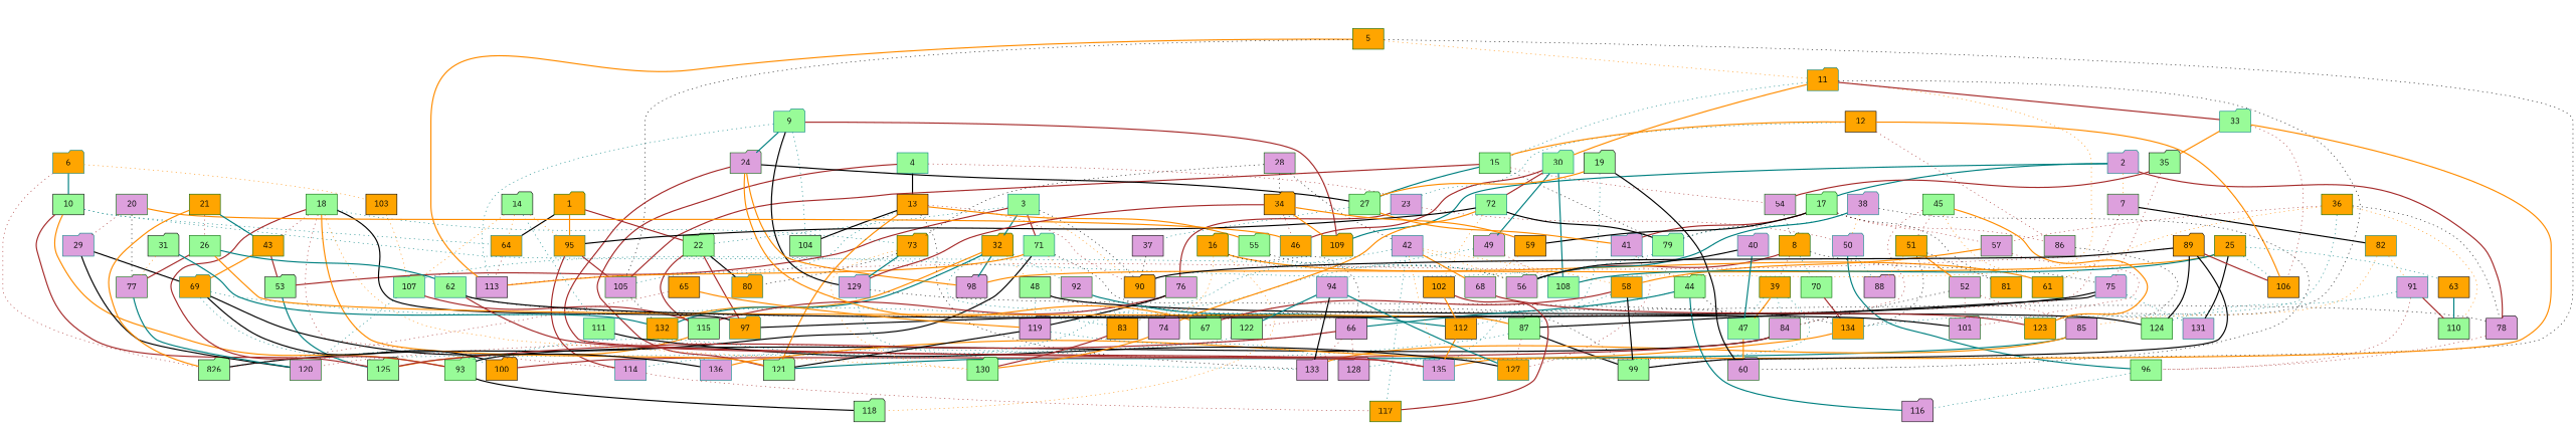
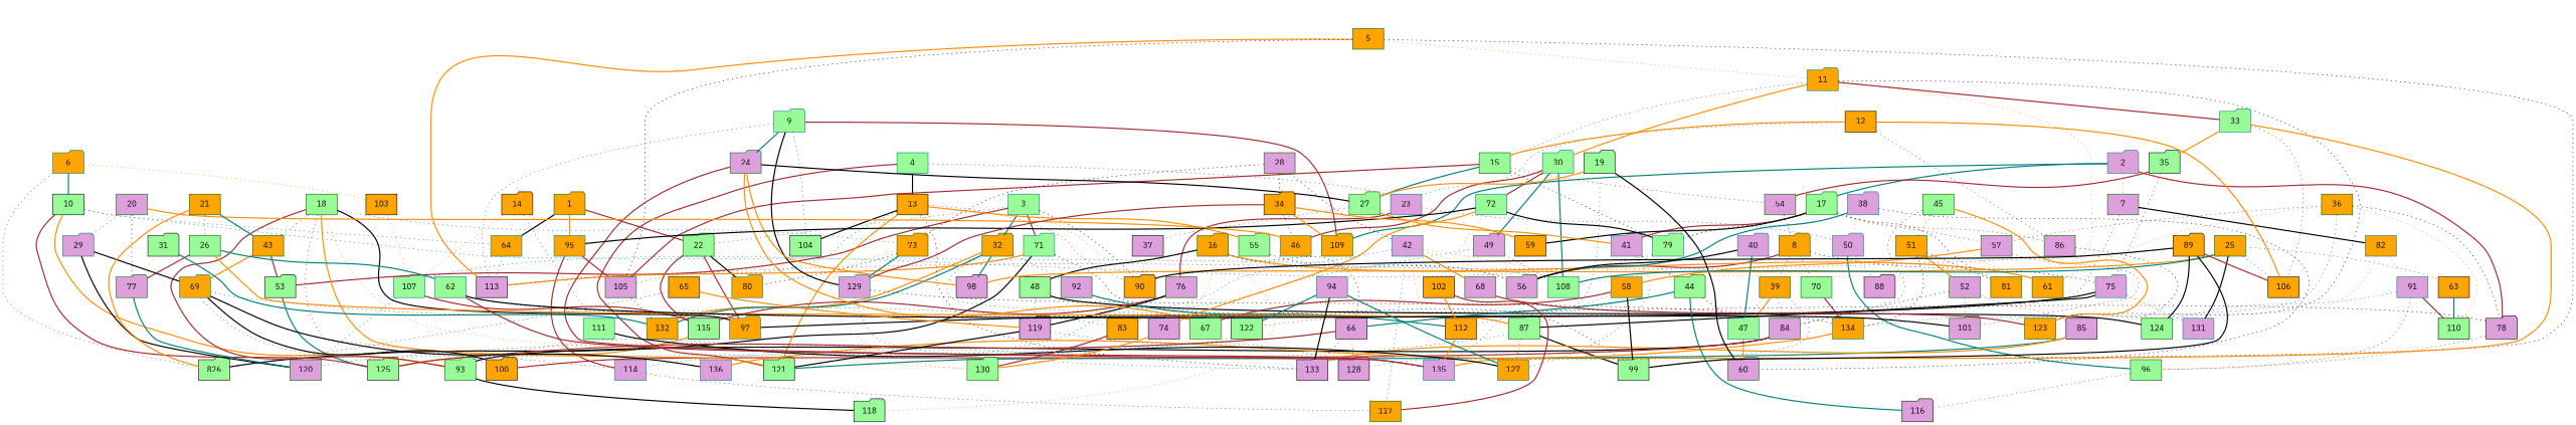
  graph {
    fontname="IBM Plex Sans"
    node [color=darkgreen fillcolor=plum fontname="IBM Plex Sans" shape=box style=filled]
    edge [color=brown fontname="IBM Plex Sans" style=bold]
    1 [fillcolor=orange shape=folder]
    22 [fillcolor=palegreen shape=folder]
    64 [color=teal fillcolor=orange]
    95 [color=teal fillcolor=orange]
    97 [color=teal fillcolor=orange shape=folder]
    80 [color=teal fillcolor=orange shape=folder]
    115 [color=black fillcolor=palegreen]
    113 [color=black]
    105
    114 [color=teal]
    2 [color=teal shape=folder]
    7
    17 [fillcolor=palegreen shape=folder]
    78 [color=black shape=folder]
    109 [fillcolor=orange shape=folder]
    82 [color=teal fillcolor=orange]
    122 [color=black fillcolor=palegreen]
    86
    79 [color=teal fillcolor=palegreen shape=folder]
    41 [color=teal shape=folder]
    57
    59 [color=black fillcolor=orange]
    81 [fillcolor=orange]
    96 [fillcolor=palegreen]
    3 [color=teal fillcolor=palegreen]
    32 [fillcolor=orange shape=folder]
    53 [color=black fillcolor=palegreen shape=folder]
    71 [color=teal fillcolor=palegreen shape=folder]
    90 [color=black fillcolor=orange shape=folder]
    48 [color=black fillcolor=palegreen]
    98 [color=black shape=folder]
    87 [fillcolor=palegreen shape=folder]
    132 [fillcolor=orange]
    92
    125 [color=black fillcolor=palegreen shape=folder]
    99 [color=black fillcolor=palegreen shape=folder]
    n37 [color=black fillcolor=palegreen label=826 shape=folder]
    4 [color=teal fillcolor=palegreen]
    13 [color=black fillcolor=orange]
    23 [color=teal]
    121 [color=black fillcolor=palegreen shape=folder]
    104 [color=black fillcolor=palegreen]
    55 [fillcolor=palegreen shape=folder]
    133 [color=black shape=folder]
    50 [color=teal shape=folder]
    76
    5 [fillcolor=orange]
    11 [color=teal fillcolor=orange shape=folder]
    108 [color=teal fillcolor=palegreen]
    15 [fillcolor=palegreen]
    30 [color=teal fillcolor=palegreen shape=folder]
    33 [color=teal fillcolor=palegreen shape=folder]
    123 [fillcolor=orange]
    6 [color=teal fillcolor=orange shape=folder]
    10 [color=black fillcolor=palegreen]
    103 [color=black fillcolor=orange]
    93 [fillcolor=palegreen shape=folder]
    107 [color=teal fillcolor=palegreen shape=folder]
    85 [color=black]
    91 [color=teal]
    8 [fillcolor=orange shape=folder]
    39 [fillcolor=orange]
    56 [shape=folder]
    70 [fillcolor=palegreen]
    75 [color=teal shape=folder]
    47 [color=teal fillcolor=palegreen shape=folder]
    84
    128 [color=black shape=folder]
    134 [color=teal fillcolor=orange]
    131 [color=teal]
    9 [color=teal fillcolor=palegreen shape=folder]
    24 [shape=folder]
    129 [color=teal shape=folder]
    27 [fillcolor=palegreen shape=folder]
    135 [color=teal shape=folder]
    67 [fillcolor=palegreen shape=folder]
    118 [color=black fillcolor=palegreen shape=folder]
    54
    46 [color=teal fillcolor=orange]
    49 [shape=folder]
    72 [color=teal fillcolor=palegreen]
    106 [color=black fillcolor=orange]
    35 [color=black fillcolor=palegreen shape=folder]
    12 [color=black fillcolor=orange]
-   14 [color=black fillcolor=palegreen shape=folder]
+   14 [color=black fillcolor=orange shape=folder]
    111 [color=teal fillcolor=palegreen]
    120
    127 [color=teal fillcolor=orange]
    37 [color=black]
    16 [fillcolor=orange shape=folder]
    61 [fillcolor=orange]
    66 [color=black]
    83 [color=black fillcolor=orange]
    119 [color=black shape=folder]
    124 [fillcolor=palegreen]
    130 [fillcolor=palegreen shape=folder]
    44 [fillcolor=palegreen shape=folder]
    58 [color=teal fillcolor=orange]
    101 [shape=folder]
    68
    18 [fillcolor=palegreen]
    43 [fillcolor=orange]
    73 [fillcolor=orange shape=folder]
    69 [color=teal fillcolor=orange shape=folder]
    117 [fillcolor=orange]
    19 [color=black fillcolor=palegreen shape=folder]
    60 [shape=folder]
    29 [color=teal shape=folder]
    20
    77 [shape=folder]
    21 [fillcolor=orange]
    26 [fillcolor=palegreen]
    62 [color=teal fillcolor=palegreen]
    88 [color=black shape=folder]
    25 [fillcolor=orange]
    63 [color=black fillcolor=orange]
    110 [color=black fillcolor=palegreen]
    28
    34 [color=black fillcolor=orange shape=folder]
    42 [color=teal]
    100 [color=black fillcolor=orange shape=folder]
    136 [color=teal]
    74 [color=black shape=folder]
    102 [color=black fillcolor=orange]
    31 [color=black fillcolor=palegreen shape=folder]
    112 [color=black fillcolor=orange]
    36 [fillcolor=orange]
    38 [color=teal shape=folder]
    40 [color=teal shape=folder]
    116 [color=black shape=folder]
    45 [fillcolor=palegreen]
    51 [fillcolor=orange]
    52
    65 [color=black fillcolor=orange]
    89 [color=black fillcolor=orange shape=folder]
    94 [color=teal]
    1 -- 22
    1 -- 64 [color=black]
    1 -- 95 [color=darkorange]
    22 -- 97
    22 -- 80 [color=black]
    22 -- 115
    64 -- 113 [style=dotted]
    95 -- 105
    95 -- 114
    115 -- 125 [color=darkorange]
    105 -- 132 [color=black style=dotted]
    114 -- 117 [style=dotted]
    2 -- 7 [color=darkorange style=dotted]
    2 -- 17 [color=teal]
    2 -- 78
    2 -- 109 [color=teal]
    7 -- 82 [color=black]
    7 -- 122 [style=dotted]
    17 -- 86 [style=dotted]
    17 -- 79 [color=black style=dotted]
    17 -- 41
    17 -- 57 [style=dotted]
    17 -- 59 [color=black]
    17 -- 81 [color=black style=dotted]
    78 -- 96 [style=dotted]
    82 -- 85 [color=darkorange style=dotted]
    82 -- 91 [color=darkorange style=dotted]
    122 -- n37 [color=teal style=dotted]
    86 -- 123 [color=black style=dotted]
    79 -- 107 [color=teal style=dotted]
    41 -- 127 [style=dotted]
    41 -- 44 [color=black style=dotted]
    57 -- 58 [color=darkorange]
    57 -- 101 [style=dotted]
    59 -- 68 [color=darkorange style=dotted]
    96 -- 116 [color=teal style=dotted]
    3 -- 22 [color=teal style=dotted]
    3 -- 32 [color=teal]
    3 -- 53
    3 -- 71
    3 -- 90 [color=darkorange style=dotted]
    3 -- 90 [color=black style=dotted]
    32 -- 48 [color=darkorange style=dotted]
    32 -- 98 [color=teal]
    32 -- 87 [color=teal style=dotted]
    32 -- 132 [color=darkorange]
    32 -- 132 [color=teal]
    32 -- 92 [color=teal style=dotted]
    53 -- 125 [color=teal]
    71 -- 113 [color=darkorange]
    71 -- 92 [color=darkorange style=dotted]
    71 -- 99 [color=black style=dotted]
    71 -- n37 [color=black]
    48 -- 122 [style=dotted]
    48 -- 119 [color=teal style=dotted]
    48 -- 124 [color=black]
    87 -- 114 [color=teal style=dotted]
    87 -- 99 [color=black]
    87 -- 127 [style=dotted]
    92 -- 112 [color=teal]
    4 -- 13 [color=black]
    4 -- 23 [style=dotted]
    4 -- 121
    13 -- 105 [color=teal style=dotted]
    13 -- 90 [style=dotted]
    13 -- 121 [color=darkorange]
    13 -- 104 [color=black]
    13 -- 55 [color=darkorange]
    13 -- 133 [color=black style=dotted]
    23 -- 50 [style=dotted]
    23 -- 76
    55 -- 56 [color=black style=dotted]
    50 -- 96 [color=teal]
    50 -- 88 [color=teal style=dotted]
    76 -- 115
    76 -- 119 [color=black]
    5 -- 113 [color=darkorange]
    5 -- 105 [color=black style=dotted]
    5 -- 99 [color=black style=dotted]
    5 -- 11 [color=darkorange style=dotted]
    11 -- 108 [color=darkorange style=dotted]
    11 -- 15 [color=teal style=dotted]
    11 -- 30 [color=darkorange]
    11 -- 33
    11 -- 123 [color=black style=dotted]
    15 -- 105
    15 -- 79 [color=black style=dotted]
    15 -- 27 [color=teal]
    15 -- 54 [style=dotted]
    30 -- 108 [color=teal]
    30 -- 46
    30 -- 49 [color=teal]
    30 -- 72
    33 -- 135 [color=darkorange]
    33 -- 106 [style=dotted]
    33 -- 35 [color=darkorange]
    6 -- n37 [style=dotted]
    6 -- 10 [color=teal]
    6 -- 103 [color=darkorange style=dotted]
    10 -- 64 [color=teal style=dotted]
    10 -- 125
    10 -- 108 [color=teal style=dotted]
    10 -- 93 [color=darkorange]
    103 -- 107 [color=darkorange style=dotted]
    93 -- 118 [color=black]
    107 -- 115
    107 -- 120 [color=teal style=dotted]
    85 -- 121 [color=teal]
    85 -- 133 [color=darkorange]
    91 -- 96 [style=dotted]
    91 -- 124 [color=teal style=dotted]
    91 -- 110
    8 -- 39 [style=dotted]
    8 -- 56
    8 -- 70 [color=teal style=dotted]
    8 -- 75 [color=black style=dotted]
    39 -- 47 [color=teal style=dotted]
    39 -- 47 [color=darkorange]
    39 -- 84 [color=teal style=dotted]
    39 -- 128 [color=teal style=dotted]
    70 -- 134
    75 -- 97 [color=black]
    75 -- 87 [color=black]
    75 -- 131 [color=teal style=dotted]
    47 -- 60 [color=darkorange]
    84 -- 93 [color=black]
    84 -- 100
    134 -- 136 [color=darkorange]
    9 -- 113 [color=teal style=dotted]
    9 -- 109
    9 -- 104 [color=teal style=dotted]
    9 -- 24 [color=teal]
    9 -- 129 [color=black]
    24 -- 98 [color=darkorange]
    24 -- 27 [color=black]
    24 -- 135
    24 -- 67 [color=darkorange]
    129 -- 133 [color=teal style=dotted]
    129 -- 134 [color=black style=dotted]
    27 -- 41 [color=darkorange]
    27 -- 37 [color=teal style=dotted]
    54 -- 8 [color=black style=dotted]
    49 -- 108 [style=dotted]
    49 -- 83 [color=teal style=dotted]
    72 -- 95 [color=black]
    72 -- 79 [color=black]
    72 -- 74 [color=darkorange]
    72 -- 102 [color=darkorange style=dotted]
    35 -- 75 [style=dotted]
    35 -- 54
    12 -- 86 [style=dotted]
    12 -- 23 [color=teal style=dotted]
    12 -- 15 [color=darkorange]
    12 -- 106 [color=darkorange]
    14 -- 64 [color=darkorange style=dotted]
    14 -- 95 [color=darkorange style=dotted]
    14 -- 107 [color=darkorange style=dotted]
    14 -- 111 [color=teal style=dotted]
    111 -- 127 [color=black]
-   37 -- 90 [color=black style=dotted]
+   37 -- 90 [color=darkorange style=dotted]
+   16 -- 48 [color=black]
    16 -- 56 [color=teal style=dotted]
    16 -- 118 [color=darkorange style=dotted]
    16 -- 61 [color=darkorange]
    16 -- 66 [color=black style=dotted]
    16 -- 83 [color=darkorange style=dotted]
    66 -- 125
    66 -- 133 [style=dotted]
    66 -- 128 [style=dotted]
    66 -- 120 [style=dotted]
    83 -- 130
    119 -- 121 [color=black]
    119 -- 128 [color=teal style=dotted]
    44 -- 47 [color=black style=dotted]
    44 -- 66 [color=teal]
    44 -- 112 [color=teal style=dotted]
    44 -- 116 [color=teal]
    58 -- 87 [color=teal style=dotted]
    58 -- 99 [color=black]
    58 -- 67
    68 -- 123
    18 -- 97 [color=black]
    18 -- 114 [style=dotted]
    18 -- 121 [color=darkorange]
    18 -- 93
    18 -- 130 [color=darkorange style=dotted]
    18 -- 43 [style=dotted]
    18 -- 73 [color=teal style=dotted]
    43 -- 53
    43 -- 69 [color=darkorange]
    73 -- 80 [color=black style=dotted]
    73 -- 129 [color=teal]
    73 -- 130 [color=darkorange style=dotted]
    69 -- 83 [color=teal style=dotted]
    69 -- 100 [color=teal style=dotted]
    69 -- 100 [color=black]
    69 -- 136 [color=black]
    19 -- 27 [color=darkorange]
    19 -- 135 [color=teal style=dotted]
    19 -- 60 [color=black]
    29 -- 120 [color=black]
    29 -- 69 [color=black]
    20 -- 46 [color=darkorange]
    20 -- 29 [style=dotted]
    20 -- 77 [color=black style=dotted]
    77 -- 120 [color=teal]
    21 -- n37 [color=darkorange]
    21 -- 43 [color=teal]
    21 -- 26 [style=dotted]
    26 -- 87 [color=darkorange]
    26 -- 77
    26 -- 62 [color=teal]
    62 -- 78 [color=black style=dotted]
    62 -- 135
    62 -- 101 [color=black]
    25 -- 98 [color=darkorange]
    25 -- 108 [color=teal]
    25 -- 131 [color=black]
    25 -- 106 [color=teal style=dotted]
    25 -- 63 [color=teal style=dotted]
    63 -- 110 [color=teal]
    28 -- 73 [color=black style=dotted]
    28 -- 34 [color=black style=dotted]
    28 -- 42 [color=black style=dotted]
    34 -- 109 [color=darkorange]
    34 -- 59 [color=darkorange]
    34 -- 129
    34 -- 46 [style=dotted]
    42 -- 93 [color=teal style=dotted]
    42 -- 56 [color=darkorange style=dotted]
    42 -- 135 [color=darkorange style=dotted]
    42 -- 58 [color=darkorange style=dotted]
    42 -- 68 [color=darkorange]
    42 -- 117 [color=teal style=dotted]
    74 -- 130 [color=darkorange]
    102 -- 117
    102 -- 112 [color=darkorange]
    31 -- 132 [color=teal]
    31 -- 77 [color=darkorange style=dotted]
    112 -- 135 [color=darkorange]
    36 -- 78 [color=black style=dotted]
    36 -- 57 [style=dotted]
    36 -- 134 [color=teal style=dotted]
    36 -- 61 [color=darkorange style=dotted]
    36 -- 110 [color=darkorange style=dotted]
    38 -- 79 [color=teal style=dotted]
    38 -- 50 [color=darkorange style=dotted]
    38 -- 56 [color=teal]
    38 -- 60 [color=black style=dotted]
    40 -- 56 [color=black]
    40 -- 47 [color=teal]
    45 -- 123 [color=darkorange]
    45 -- 84 [style=dotted]
    45 -- 61 [color=darkorange style=dotted]
    45 -- 51 [style=dotted]
    51 -- 81 [color=black style=dotted]
    51 -- 134 [color=black style=dotted]
    51 -- 88 [color=darkorange style=dotted]
    51 -- 52 [color=darkorange]
    52 -- 85 [style=dotted]
    52 -- 84 [color=black style=dotted]
    52 -- 101 [style=dotted]
    65 -- n37 [style=dotted]
    65 -- 119 [color=darkorange]
    89 -- 113 [style=dotted]
    89 -- 90 [color=black]
    89 -- 99 [color=black]
    89 -- 106
    89 -- 124 [color=black]
    94 -- 122 [color=teal]
    94 -- 133 [color=black]
    94 -- 127 [color=teal]
  }
